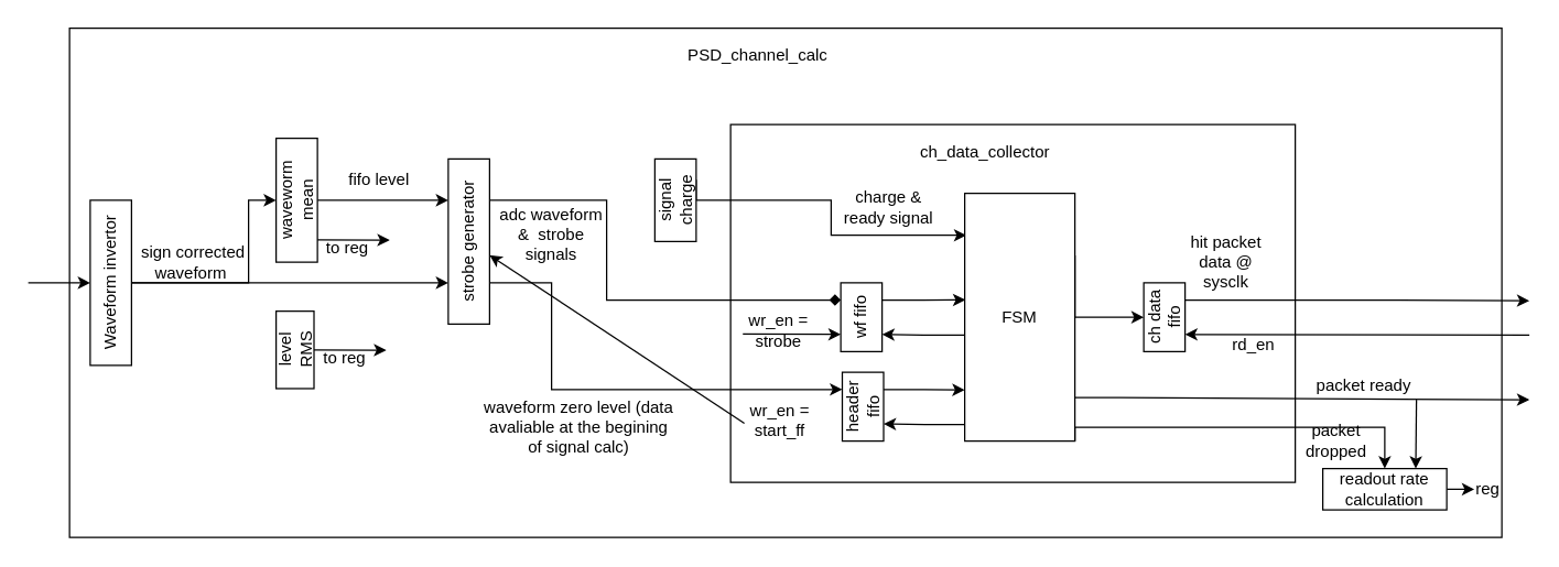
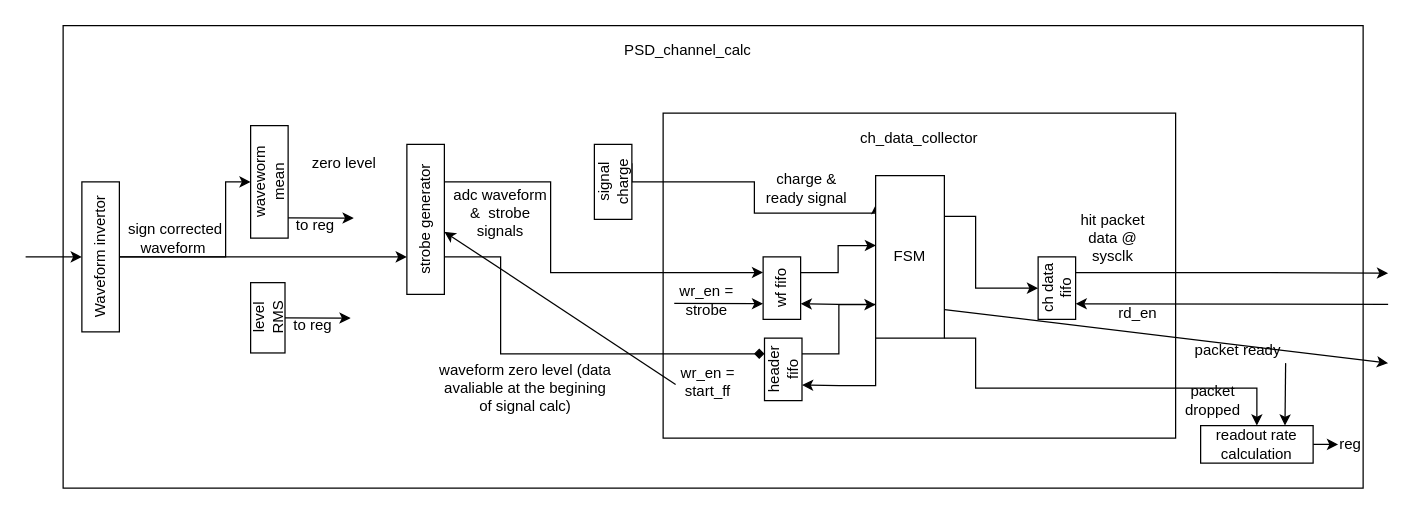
  <mxCell id="0" />
  <mxCell id="1" parent="0" />
  <mxCell id="2" value="" style="rounded=0;whiteSpace=wrap;html=1;" vertex="1" parent="1"><mxGeometry x="50" y="20" width="1040" height="370" as="geometry" /></mxCell>
  <mxCell id="3" value="" style="rounded=0;whiteSpace=wrap;html=1;" vertex="1" parent="1"><mxGeometry x="530" y="90" width="410" height="260" as="geometry" /></mxCell>
  <mxCell id="4" style="edgeStyle=orthogonalEdgeStyle;rounded=0;orthogonalLoop=1;jettySize=auto;html=1;exitX=0.5;exitY=1;exitDx=0;exitDy=0;entryX=0.5;entryY=0;entryDx=0;entryDy=0;" edge="1" parent="1" source="6" target="9"><mxGeometry relative="1" as="geometry"><Array as="points"><mxPoint x="180" y="205" /><mxPoint x="180" y="145" /></Array></mxGeometry></mxCell>
  <mxCell id="5" style="edgeStyle=orthogonalEdgeStyle;rounded=0;orthogonalLoop=1;jettySize=auto;html=1;exitX=0.5;exitY=1;exitDx=0;exitDy=0;entryX=0.25;entryY=0;entryDx=0;entryDy=0;" edge="1" parent="1" source="6" target="13"><mxGeometry relative="1" as="geometry"><mxPoint x="240" y="205" as="targetPoint" /></mxGeometry></mxCell>
  <mxCell id="6" value="Waveform invertor" style="rounded=0;whiteSpace=wrap;html=1;rotation=-90;" vertex="1" parent="1"><mxGeometry x="20" y="190" width="120" height="30" as="geometry" /></mxCell>
  <mxCell id="7" value="" style="endArrow=classic;html=1;entryX=0.5;entryY=0;entryDx=0;entryDy=0;" edge="1" parent="1" target="6"><mxGeometry width="50" height="50" relative="1" as="geometry"><mxPoint x="20" y="205" as="sourcePoint" /><mxPoint x="400" y="360" as="targetPoint" /></mxGeometry></mxCell>
- <mxCell id="8" style="edgeStyle=orthogonalEdgeStyle;rounded=0;orthogonalLoop=1;jettySize=auto;html=1;exitX=0.5;exitY=1;exitDx=0;exitDy=0;entryX=0.75;entryY=0;entryDx=0;entryDy=0;" edge="1" parent="1" source="9" target="13"><mxGeometry relative="1" as="geometry" /></mxCell>
  <mxCell id="9" value="waveworm mean" style="rounded=0;whiteSpace=wrap;html=1;rotation=-90;" vertex="1" parent="1"><mxGeometry x="170" y="130" width="90" height="30" as="geometry" /></mxCell>
  <mxCell id="10" value="level RMS" style="rounded=0;whiteSpace=wrap;html=1;rotation=-90;" vertex="1" parent="1"><mxGeometry x="185.63" y="240" width="56.25" height="27.5" as="geometry" /></mxCell>
- <mxCell id="11" style="edgeStyle=orthogonalEdgeStyle;rounded=0;orthogonalLoop=1;jettySize=auto;html=1;exitX=0.75;exitY=1;exitDx=0;exitDy=0;entryX=0.75;entryY=0;entryDx=0;entryDy=0;endArrow=diamond;" edge="1" parent="1" source="13" target="19"><mxGeometry relative="1" as="geometry"><Array as="points"><mxPoint x="440" y="145" /><mxPoint x="440" y="218" /></Array></mxGeometry></mxCell>
- <mxCell id="12" style="edgeStyle=orthogonalEdgeStyle;rounded=0;orthogonalLoop=1;jettySize=auto;html=1;exitX=0.25;exitY=1;exitDx=0;exitDy=0;entryX=0.75;entryY=0;entryDx=0;entryDy=0;" edge="1" parent="1" source="13" target="24"><mxGeometry relative="1" as="geometry"><Array as="points"><mxPoint x="400" y="205" /><mxPoint x="400" y="283" /></Array></mxGeometry></mxCell>
+ <mxCell id="11" style="edgeStyle=orthogonalEdgeStyle;rounded=0;orthogonalLoop=1;jettySize=auto;html=1;exitX=0.75;exitY=1;exitDx=0;exitDy=0;entryX=0.75;entryY=0;entryDx=0;entryDy=0;" edge="1" parent="1" source="13" target="19"><mxGeometry relative="1" as="geometry"><Array as="points"><mxPoint x="440" y="145" /><mxPoint x="440" y="218" /></Array></mxGeometry></mxCell>
+ <mxCell id="12" style="edgeStyle=orthogonalEdgeStyle;rounded=0;orthogonalLoop=1;jettySize=auto;html=1;exitX=0.25;exitY=1;exitDx=0;exitDy=0;entryX=0.75;entryY=0;entryDx=0;entryDy=0;endArrow=diamond;" edge="1" parent="1" source="13" target="24"><mxGeometry relative="1" as="geometry"><Array as="points"><mxPoint x="400" y="205" /><mxPoint x="400" y="283" /></Array></mxGeometry></mxCell>
  <mxCell id="13" value="strobe generator" style="rounded=0;whiteSpace=wrap;html=1;rotation=-90;" vertex="1" parent="1"><mxGeometry x="280" y="160" width="120" height="30" as="geometry" /></mxCell>
  <mxCell id="14" value="sign corrected waveform&amp;nbsp;" style="text;html=1;strokeColor=none;fillColor=none;align=center;verticalAlign=middle;whiteSpace=wrap;rounded=0;" vertex="1" parent="1"><mxGeometry x="90" y="180" width="100" height="20" as="geometry" /></mxCell>
- <mxCell id="15" value="fifo level" style="text;html=1;strokeColor=none;fillColor=none;align=center;verticalAlign=middle;whiteSpace=wrap;rounded=0;" vertex="1" parent="1"><mxGeometry x="240" y="120" width="70" height="20" as="geometry" /></mxCell>
+ <mxCell id="15" value="zero level" style="text;html=1;strokeColor=none;fillColor=none;align=center;verticalAlign=middle;whiteSpace=wrap;rounded=0;" vertex="1" parent="1"><mxGeometry x="240" y="120" width="70" height="20" as="geometry" /></mxCell>
  <mxCell id="16" style="edgeStyle=orthogonalEdgeStyle;rounded=0;orthogonalLoop=1;jettySize=auto;html=1;exitX=0.75;exitY=1;exitDx=0;exitDy=0;entryX=0.015;entryY=0.169;entryDx=0;entryDy=0;entryPerimeter=0;" edge="1" parent="1" source="17" target="32"><mxGeometry relative="1" as="geometry"><Array as="points"><mxPoint x="505" y="145" /><mxPoint x="603" y="145" /><mxPoint x="603" y="170" /><mxPoint x="701" y="170" /></Array></mxGeometry></mxCell>
  <mxCell id="17" value="signal charge" style="rounded=0;whiteSpace=wrap;html=1;rotation=-90;" vertex="1" parent="1"><mxGeometry x="460" y="130" width="60" height="30" as="geometry" /></mxCell>
  <mxCell id="18" style="edgeStyle=orthogonalEdgeStyle;rounded=0;orthogonalLoop=1;jettySize=auto;html=1;exitX=0.75;exitY=1;exitDx=0;exitDy=0;entryX=0.006;entryY=0.43;entryDx=0;entryDy=0;entryPerimeter=0;" edge="1" parent="1" source="19" target="32"><mxGeometry relative="1" as="geometry" /></mxCell>
  <mxCell id="19" value="wf fifo" style="rounded=0;whiteSpace=wrap;html=1;rotation=-90;" vertex="1" parent="1"><mxGeometry x="600" y="215" width="50" height="30" as="geometry" /></mxCell>
  <mxCell id="20" value="adc waveform &amp;amp;&amp;nbsp; strobe signals" style="text;html=1;strokeColor=none;fillColor=none;align=center;verticalAlign=middle;whiteSpace=wrap;rounded=0;" vertex="1" parent="1"><mxGeometry x="360" y="160" width="80" height="20" as="geometry" /></mxCell>
  <mxCell id="21" value="" style="endArrow=classic;html=1;entryX=0.25;entryY=0;entryDx=0;entryDy=0;exitX=-0.022;exitY=0.606;exitDx=0;exitDy=0;exitPerimeter=0;" edge="1" parent="1" source="22" target="19"><mxGeometry width="50" height="50" relative="1" as="geometry"><mxPoint x="540" y="243" as="sourcePoint" /><mxPoint x="470" y="250" as="targetPoint" /></mxGeometry></mxCell>
  <mxCell id="22" value="wr_en = strobe" style="text;html=1;strokeColor=none;fillColor=none;align=center;verticalAlign=middle;whiteSpace=wrap;rounded=0;" vertex="1" parent="1"><mxGeometry x="540" y="230" width="50" height="20" as="geometry" /></mxCell>
  <mxCell id="23" style="edgeStyle=orthogonalEdgeStyle;rounded=0;orthogonalLoop=1;jettySize=auto;html=1;exitX=0.75;exitY=1;exitDx=0;exitDy=0;entryX=0;entryY=0.794;entryDx=0;entryDy=0;entryPerimeter=0;" edge="1" parent="1" source="24" target="32"><mxGeometry relative="1" as="geometry" /></mxCell>
  <mxCell id="24" value="header fifo" style="rounded=0;whiteSpace=wrap;html=1;rotation=-90;" vertex="1" parent="1"><mxGeometry x="601.1" y="280" width="50" height="30" as="geometry" /></mxCell>
  <mxCell id="25" value="" style="endArrow=classic;html=1;exitX=-0.022;exitY=0.606;exitDx=0;exitDy=0;exitPerimeter=0;" edge="1" parent="1" source="26" target="13"><mxGeometry width="50" height="50" relative="1" as="geometry"><mxPoint x="541.1" y="308" as="sourcePoint" /><mxPoint x="471.1" y="315" as="targetPoint" /></mxGeometry></mxCell>
  <mxCell id="26" value="wr_en = start_ff" style="text;html=1;strokeColor=none;fillColor=none;align=center;verticalAlign=middle;whiteSpace=wrap;rounded=0;" vertex="1" parent="1"><mxGeometry x="541.1" y="295" width="50" height="20" as="geometry" /></mxCell>
  <mxCell id="27" value="waveform zero level (data avaliable at the begining of signal calc)" style="text;html=1;strokeColor=none;fillColor=none;align=center;verticalAlign=middle;whiteSpace=wrap;rounded=0;" vertex="1" parent="1"><mxGeometry x="350" y="280" width="140" height="60" as="geometry" /></mxCell>
  <mxCell id="28" style="edgeStyle=orthogonalEdgeStyle;rounded=0;orthogonalLoop=1;jettySize=auto;html=1;exitX=0;exitY=0.25;exitDx=0;exitDy=0;entryX=0.25;entryY=1;entryDx=0;entryDy=0;" edge="1" parent="1" source="32" target="19"><mxGeometry relative="1" as="geometry"><Array as="points"><mxPoint x="700" y="243" /><mxPoint x="670" y="243" /></Array></mxGeometry></mxCell>
  <mxCell id="29" style="edgeStyle=orthogonalEdgeStyle;rounded=0;orthogonalLoop=1;jettySize=auto;html=1;exitX=0;exitY=0.75;exitDx=0;exitDy=0;entryX=0.25;entryY=1;entryDx=0;entryDy=0;" edge="1" parent="1" source="32" target="24"><mxGeometry relative="1" as="geometry"><Array as="points"><mxPoint x="700" y="308" /><mxPoint x="671" y="308" /></Array></mxGeometry></mxCell>
  <mxCell id="30" style="edgeStyle=orthogonalEdgeStyle;rounded=0;orthogonalLoop=1;jettySize=auto;html=1;exitX=1;exitY=0.25;exitDx=0;exitDy=0;entryX=0.5;entryY=0;entryDx=0;entryDy=0;" edge="1" parent="1" source="32" target="34"><mxGeometry relative="1" as="geometry"><Array as="points"><mxPoint x="780" y="230" /></Array></mxGeometry></mxCell>
  <mxCell id="31" style="edgeStyle=orthogonalEdgeStyle;rounded=0;orthogonalLoop=1;jettySize=auto;html=1;exitX=1;exitY=1;exitDx=0;exitDy=0;entryX=0.5;entryY=0;entryDx=0;entryDy=0;" edge="1" parent="1" source="32" target="43"><mxGeometry relative="1" as="geometry"><Array as="points"><mxPoint x="780" y="310" /><mxPoint x="1005" y="310" /></Array></mxGeometry></mxCell>
- <mxCell id="32" value="FSM" style="rounded=0;whiteSpace=wrap;html=1;" vertex="1" parent="1"><mxGeometry x="700" y="140" width="80" height="180" as="geometry" /></mxCell>
+ <mxCell id="32" value="FSM" style="rounded=0;whiteSpace=wrap;html=1;" vertex="1" parent="1"><mxGeometry x="700" y="140" width="55" height="130" as="geometry" /></mxCell>
  <mxCell id="33" style="edgeStyle=orthogonalEdgeStyle;rounded=0;orthogonalLoop=1;jettySize=auto;html=1;exitX=0.75;exitY=1;exitDx=0;exitDy=0;" edge="1" parent="1" source="34"><mxGeometry relative="1" as="geometry"><mxPoint x="1110" y="218" as="targetPoint" /><Array as="points"><mxPoint x="985" y="218" /></Array></mxGeometry></mxCell>
  <mxCell id="34" value="ch data fifo" style="rounded=0;whiteSpace=wrap;html=1;rotation=-90;" vertex="1" parent="1"><mxGeometry x="820" y="215" width="50" height="30" as="geometry" /></mxCell>
  <mxCell id="35" value="" style="endArrow=classic;html=1;entryX=0.25;entryY=1;entryDx=0;entryDy=0;" edge="1" parent="1" target="34"><mxGeometry width="50" height="50" relative="1" as="geometry"><mxPoint x="1110" y="243" as="sourcePoint" /><mxPoint x="870" y="210" as="targetPoint" /></mxGeometry></mxCell>
  <mxCell id="36" value="hit packet data @ sysclk" style="text;html=1;strokeColor=none;fillColor=none;align=center;verticalAlign=middle;whiteSpace=wrap;rounded=0;" vertex="1" parent="1"><mxGeometry x="860" y="180" width="60" height="20" as="geometry" /></mxCell>
  <mxCell id="37" value="rd_en" style="text;html=1;strokeColor=none;fillColor=none;align=center;verticalAlign=middle;whiteSpace=wrap;rounded=0;" vertex="1" parent="1"><mxGeometry x="890" y="240" width="40" height="20" as="geometry" /></mxCell>
  <mxCell id="38" value="" style="endArrow=classic;html=1;exitX=0.5;exitY=1;exitDx=0;exitDy=0;" edge="1" parent="1" source="10"><mxGeometry width="50" height="50" relative="1" as="geometry"><mxPoint x="250" y="360" as="sourcePoint" /><mxPoint x="280" y="254" as="targetPoint" /></mxGeometry></mxCell>
  <mxCell id="39" value="to reg" style="text;html=1;strokeColor=none;fillColor=none;align=center;verticalAlign=middle;whiteSpace=wrap;rounded=0;" vertex="1" parent="1"><mxGeometry x="230" y="250" width="40" height="20" as="geometry" /></mxCell>
- <mxCell id="40" value="ch_data_collector" style="text;html=1;strokeColor=none;fillColor=none;align=center;verticalAlign=middle;whiteSpace=wrap;rounded=0;" vertex="1" parent="1"><mxGeometry x="660" y="100" width="110" height="20" as="geometry" /></mxCell>
+ <mxCell id="40" value="ch_data_collector" style="text;html=1;strokeColor=none;fillColor=none;align=center;verticalAlign=middle;whiteSpace=wrap;rounded=0;" vertex="1" parent="1"><mxGeometry x="680" y="100" width="110" height="20" as="geometry" /></mxCell>
  <mxCell id="41" value="" style="endArrow=classic;html=1;exitX=1.003;exitY=0.824;exitDx=0;exitDy=0;exitPerimeter=0;" edge="1" parent="1" source="32"><mxGeometry width="50" height="50" relative="1" as="geometry"><mxPoint x="820" y="370" as="sourcePoint" /><mxPoint x="1110" y="290" as="targetPoint" /></mxGeometry></mxCell>
  <mxCell id="42" style="edgeStyle=orthogonalEdgeStyle;rounded=0;orthogonalLoop=1;jettySize=auto;html=1;exitX=1;exitY=0.5;exitDx=0;exitDy=0;" edge="1" parent="1" source="43" target="47"><mxGeometry relative="1" as="geometry"><mxPoint x="1080" y="355.095" as="targetPoint" /></mxGeometry></mxCell>
  <mxCell id="43" value="readout rate calculation" style="rounded=0;whiteSpace=wrap;html=1;" vertex="1" parent="1"><mxGeometry x="960" y="340" width="90" height="30" as="geometry" /></mxCell>
  <mxCell id="44" value="" style="endArrow=classic;html=1;entryX=0.75;entryY=0;entryDx=0;entryDy=0;" edge="1" parent="1" target="43"><mxGeometry width="50" height="50" relative="1" as="geometry"><mxPoint x="1028" y="290" as="sourcePoint" /><mxPoint x="1050" y="250" as="targetPoint" /></mxGeometry></mxCell>
  <mxCell id="45" value="packet ready" style="text;html=1;strokeColor=none;fillColor=none;align=center;verticalAlign=middle;whiteSpace=wrap;rounded=0;" vertex="1" parent="1"><mxGeometry x="950" y="270" width="80" height="20" as="geometry" /></mxCell>
  <mxCell id="46" value="packet dropped" style="text;html=1;strokeColor=none;fillColor=none;align=center;verticalAlign=middle;whiteSpace=wrap;rounded=0;" vertex="1" parent="1"><mxGeometry x="950" y="310" width="40" height="20" as="geometry" /></mxCell>
  <mxCell id="47" value="reg" style="text;html=1;strokeColor=none;fillColor=none;align=center;verticalAlign=middle;whiteSpace=wrap;rounded=0;" vertex="1" parent="1"><mxGeometry x="1060" y="345.095" width="40" height="20" as="geometry" /></mxCell>
  <mxCell id="48" value="charge &amp;amp; ready signal" style="text;html=1;strokeColor=none;fillColor=none;align=center;verticalAlign=middle;whiteSpace=wrap;rounded=0;" vertex="1" parent="1"><mxGeometry x="610" y="140" width="70" height="20" as="geometry" /></mxCell>
  <mxCell id="49" value="PSD_channel_calc" style="text;html=1;strokeColor=none;fillColor=none;align=center;verticalAlign=middle;whiteSpace=wrap;rounded=0;" vertex="1" parent="1"><mxGeometry x="490" y="30" width="120" height="20" as="geometry" /></mxCell>
  <mxCell id="50" style="edgeStyle=orthogonalEdgeStyle;rounded=0;orthogonalLoop=1;jettySize=auto;html=1;exitX=0.5;exitY=1;exitDx=0;exitDy=0;" edge="1" parent="1" source="49" target="49"><mxGeometry relative="1" as="geometry" /></mxCell>
  <mxCell id="51" value="" style="endArrow=classic;html=1;exitX=0.5;exitY=1;exitDx=0;exitDy=0;" edge="1" parent="1"><mxGeometry width="50" height="50" relative="1" as="geometry"><mxPoint x="229.995" y="173.75" as="sourcePoint" /><mxPoint x="282.49" y="174" as="targetPoint" /></mxGeometry></mxCell>
  <mxCell id="52" value="to reg" style="text;html=1;strokeColor=none;fillColor=none;align=center;verticalAlign=middle;whiteSpace=wrap;rounded=0;" vertex="1" parent="1"><mxGeometry x="232.49" y="170" width="40" height="20" as="geometry" /></mxCell>
